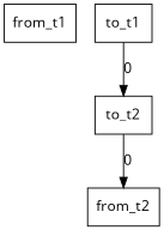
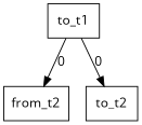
  digraph {
    fontname="Open Sans"
    rankdir=TB
    node [fillcolor=white fontname="Open Sans" shape=box style=filled]
    edge [fontname="Open Sans"]
-   n1 [label=<from_t1>]
    n2 [label=<from_t2>]
    n3 [label=<to_t2>]
    n4 [label=<to_t1>]
-   n3 -> n2 [label=0]
+   n4 -> n2 [label=0]
    n4 -> n3 [label=0]
  }
